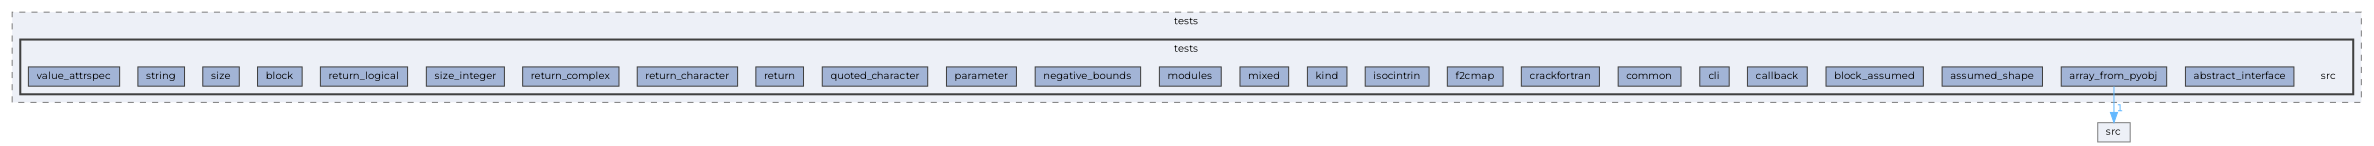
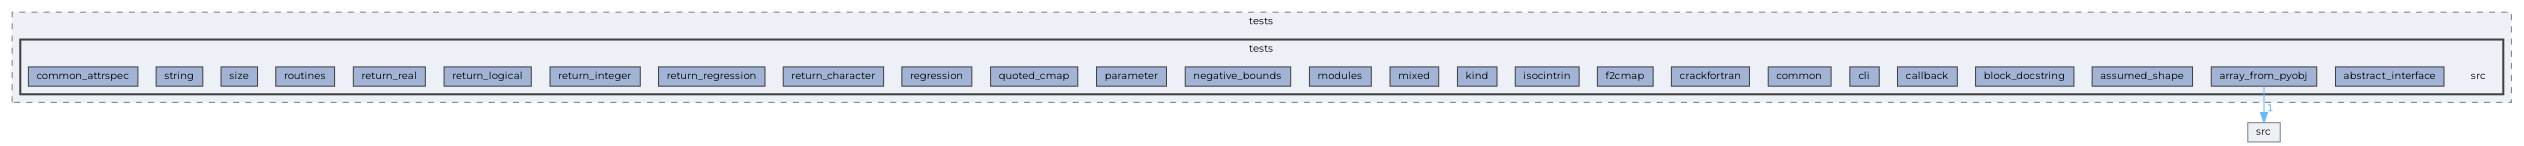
  digraph {
    compound=true
    fontname=Montserrat
    node [fontname=Montserrat fontsize=10 shape=box color=grey25 fillcolor="#a2b4d6" style=filled]
    n1 [height=0.2 label=src shape=plaintext width=0.4 color="" fillcolor="" style=""]
    n2 [height=0.2 label=abstract_interface width=0.4]
    n3 [height=0.2 label=array_from_pyobj width=0.4]
    n4 [height=0.2 label=assumed_shape width=0.4]
-   n5 [height=0.2 label=block_assumed width=0.4]
+   n5 [height=0.2 label=block_docstring width=0.4]
    n6 [height=0.2 label=callback width=0.4]
    n7 [height=0.2 label=cli width=0.4]
    n8 [height=0.2 label=common width=0.4]
    n9 [height=0.2 label=crackfortran width=0.4]
    n10 [height=0.2 label=f2cmap width=0.4]
    n11 [height=0.2 label=isocintrin width=0.4]
    n12 [height=0.2 label=kind width=0.4]
    n13 [height=0.2 label=mixed width=0.4]
    n14 [height=0.2 label=modules width=0.4]
    n15 [height=0.2 label=negative_bounds width=0.4]
    n16 [height=0.2 label=parameter width=0.4]
-   n17 [height=0.2 label=quoted_character width=0.4]
-   n18 [height=0.2 label=return width=0.4]
+   n17 [height=0.2 label=quoted_cmap width=0.4]
+   n18 [height=0.2 label=regression width=0.4]
    n19 [height=0.2 label=return_character width=0.4]
-   n20 [height=0.2 label=return_complex width=0.4]
-   n21 [height=0.2 label=size_integer width=0.4]
+   n20 [height=0.2 label=return_regression width=0.4]
+   n21 [height=0.2 label=return_integer width=0.4]
    n22 [height=0.2 label=return_logical width=0.4]
-   n24 [height=0.2 label=block width=0.4]
+   n23 [height=0.2 label=return_real width=0.4]
+   n24 [height=0.2 label=routines width=0.4]
    n25 [height=0.2 label=size width=0.4]
    n26 [height=0.2 label=string width=0.4]
-   n27 [height=0.2 label=value_attrspec width=0.4]
+   n27 [height=0.2 label=common_attrspec width=0.4]
    n28 [color=grey50 fillcolor="#edf0f7" height=0.2 label=src width=0.4]
    subgraph cluster_1 {
      bgcolor="#edf0f7"
      fontsize=10
      label=tests
      pencolor=grey50
      style="filled,dashed"
      subgraph cluster_2 {
        bgcolor="#edf0f7"
        fontsize=10
        pencolor=grey25
        style="filled,bold"
        n1
        n2
        n3
        n4
        n5
        n6
        n7
        n8
        n9
        n10
        n11
        n12
        n13
        n14
        n15
        n16
        n17
        n18
        n19
        n20
        n21
        n22
+       n23
        n24
        n25
        n26
        n27
      }
    }
    n3 -> n28 [color=steelblue1 fontcolor=steelblue1 fontname=Montserrat fontsize=10 headlabel=1 labeldistance=1.5 labelfontname=Helvetica labelfontsize=10]
  }
